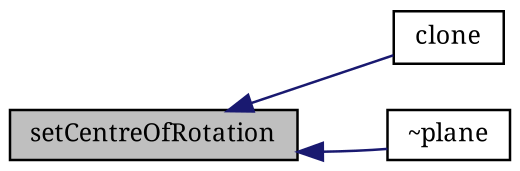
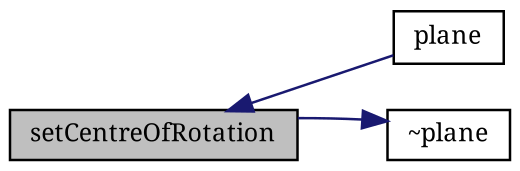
  digraph {
    fontname="Noto Serif"
    rankdir=LR
    node [color=black fontname="Noto Serif" fontsize=10 shape=record]
    edge [color=midnightblue dir=back fontname="Noto Serif" fontsize=10 labelfontname=FreeSans labelfontsize=10 style=solid]
    n1 [fillcolor=grey75 fontcolor=black height=0.2 label=setCentreOfRotation style=filled width=0.4]
-   n2 [height=0.2 label=clone width=0.4]
+   n2 [height=0.2 label=plane width=0.4]
    n3 [height=0.2 label="~plane" width=0.4]
    n1 -> n2
-   n1 -> n3
+   n3 -> n1
  }
